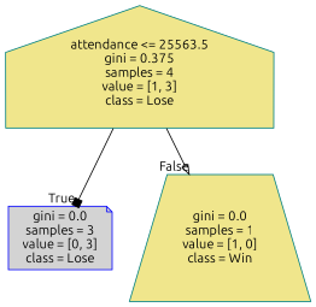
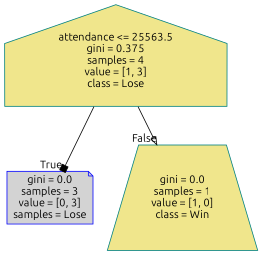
  digraph {
    fontname=Ubuntu
    node [style=filled fillcolor=khaki color=teal fontname=Ubuntu]
    edge [labeldistance=2.5 fontname=Ubuntu]
    n1 [label="attendance <= 25563.5\ngini = 0.375\nsamples = 4\nvalue = [1, 3]\nclass = Lose" shape=house]
-   n2 [label="gini = 0.0\nsamples = 3\nvalue = [0, 3]\nclass = Lose" shape=note fillcolor=lightgrey color=blue]
+   n2 [label="gini = 0.0\nsamples = 3\nvalue = [0, 3]\nsamples = Lose" shape=note fillcolor=lightgrey color=blue]
    n3 [label="gini = 0.0\nsamples = 1\nvalue = [1, 0]\nclass = Win" shape=trapezium]
    n1 -> n2 [headlabel=True labelangle=45 arrowhead=box]
    n1 -> n3 [headlabel=False labelangle=-45 arrowhead=onormal]
  }
